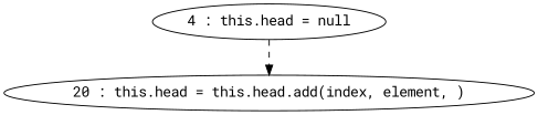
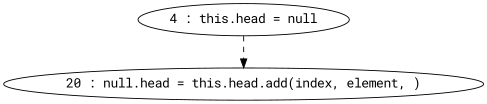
  digraph {
    fontname="Roboto Mono"
    node [fontname="Roboto Mono"]
    "4 : this.head = null"
-   "20 : this.head = this.head.add(index, element, )"
+   "20 : this.head = this.head.add(index, element, )" [label="20 : null.head = this.head.add(index, element, )"]
    "4 : this.head = null" -> "20 : this.head = this.head.add(index, element, )" [style=dashed fontname="Roboto Mono"]
  }
